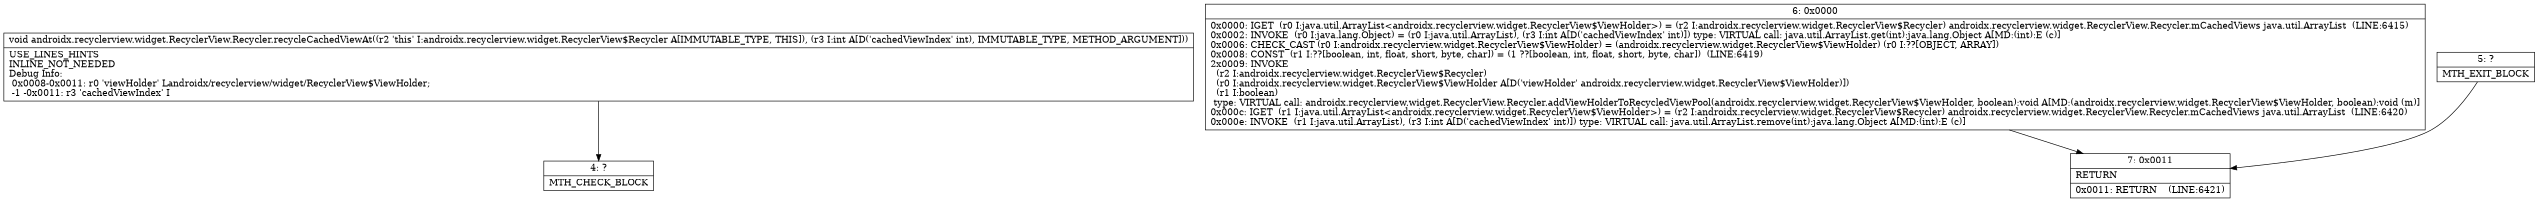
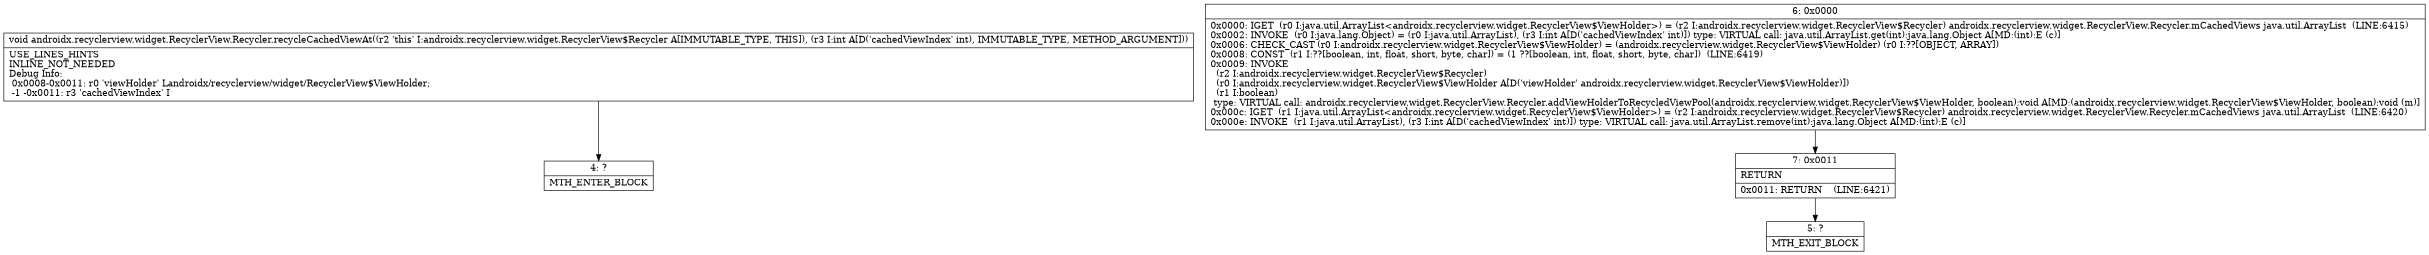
  digraph {
    node [shape=record]
-   n1 [label="{4\:\ ?|MTH_CHECK_BLOCK\l}"]
-   n2 [label="{6\:\ 0x0000|0x0000: IGET  (r0 I:java.util.ArrayList\<androidx.recyclerview.widget.RecyclerView$ViewHolder\>) = (r2 I:androidx.recyclerview.widget.RecyclerView$Recycler) androidx.recyclerview.widget.RecyclerView.Recycler.mCachedViews java.util.ArrayList  (LINE:6415)\l0x0002: INVOKE  (r0 I:java.lang.Object) = (r0 I:java.util.ArrayList), (r3 I:int A[D('cachedViewIndex' int)]) type: VIRTUAL call: java.util.ArrayList.get(int):java.lang.Object A[MD:(int):E (c)]\l0x0006: CHECK_CAST (r0 I:androidx.recyclerview.widget.RecyclerView$ViewHolder) = (androidx.recyclerview.widget.RecyclerView$ViewHolder) (r0 I:??[OBJECT, ARRAY]) \l0x0008: CONST  (r1 I:??[boolean, int, float, short, byte, char]) = (1 ??[boolean, int, float, short, byte, char])  (LINE:6419)\l2x0009: INVOKE  \l  (r2 I:androidx.recyclerview.widget.RecyclerView$Recycler)\l  (r0 I:androidx.recyclerview.widget.RecyclerView$ViewHolder A[D('viewHolder' androidx.recyclerview.widget.RecyclerView$ViewHolder)])\l  (r1 I:boolean)\l type: VIRTUAL call: androidx.recyclerview.widget.RecyclerView.Recycler.addViewHolderToRecycledViewPool(androidx.recyclerview.widget.RecyclerView$ViewHolder, boolean):void A[MD:(androidx.recyclerview.widget.RecyclerView$ViewHolder, boolean):void (m)]\l0x000c: IGET  (r1 I:java.util.ArrayList\<androidx.recyclerview.widget.RecyclerView$ViewHolder\>) = (r2 I:androidx.recyclerview.widget.RecyclerView$Recycler) androidx.recyclerview.widget.RecyclerView.Recycler.mCachedViews java.util.ArrayList  (LINE:6420)\l0x000e: INVOKE  (r1 I:java.util.ArrayList), (r3 I:int A[D('cachedViewIndex' int)]) type: VIRTUAL call: java.util.ArrayList.remove(int):java.lang.Object A[MD:(int):E (c)]\l}"]
+   n1 [label="{4\:\ ?|MTH_ENTER_BLOCK\l}"]
+   n2 [label="{6\:\ 0x0000|0x0000: IGET  (r0 I:java.util.ArrayList\<androidx.recyclerview.widget.RecyclerView$ViewHolder\>) = (r2 I:androidx.recyclerview.widget.RecyclerView$Recycler) androidx.recyclerview.widget.RecyclerView.Recycler.mCachedViews java.util.ArrayList  (LINE:6415)\l0x0002: INVOKE  (r0 I:java.lang.Object) = (r0 I:java.util.ArrayList), (r3 I:int A[D('cachedViewIndex' int)]) type: VIRTUAL call: java.util.ArrayList.get(int):java.lang.Object A[MD:(int):E (c)]\l0x0006: CHECK_CAST (r0 I:androidx.recyclerview.widget.RecyclerView$ViewHolder) = (androidx.recyclerview.widget.RecyclerView$ViewHolder) (r0 I:??[OBJECT, ARRAY]) \l0x0008: CONST  (r1 I:??[boolean, int, float, short, byte, char]) = (1 ??[boolean, int, float, short, byte, char])  (LINE:6419)\l0x0009: INVOKE  \l  (r2 I:androidx.recyclerview.widget.RecyclerView$Recycler)\l  (r0 I:androidx.recyclerview.widget.RecyclerView$ViewHolder A[D('viewHolder' androidx.recyclerview.widget.RecyclerView$ViewHolder)])\l  (r1 I:boolean)\l type: VIRTUAL call: androidx.recyclerview.widget.RecyclerView.Recycler.addViewHolderToRecycledViewPool(androidx.recyclerview.widget.RecyclerView$ViewHolder, boolean):void A[MD:(androidx.recyclerview.widget.RecyclerView$ViewHolder, boolean):void (m)]\l0x000c: IGET  (r1 I:java.util.ArrayList\<androidx.recyclerview.widget.RecyclerView$ViewHolder\>) = (r2 I:androidx.recyclerview.widget.RecyclerView$Recycler) androidx.recyclerview.widget.RecyclerView.Recycler.mCachedViews java.util.ArrayList  (LINE:6420)\l0x000e: INVOKE  (r1 I:java.util.ArrayList), (r3 I:int A[D('cachedViewIndex' int)]) type: VIRTUAL call: java.util.ArrayList.remove(int):java.lang.Object A[MD:(int):E (c)]\l}"]
    n3 [label="{7\:\ 0x0011|RETURN\l|0x0011: RETURN    (LINE:6421)\l}"]
    n4 [label="{5\:\ ?|MTH_EXIT_BLOCK\l}"]
    n5 [label="{void androidx.recyclerview.widget.RecyclerView.Recycler.recycleCachedViewAt((r2 'this' I:androidx.recyclerview.widget.RecyclerView$Recycler A[IMMUTABLE_TYPE, THIS]), (r3 I:int A[D('cachedViewIndex' int), IMMUTABLE_TYPE, METHOD_ARGUMENT]))  | USE_LINES_HINTS\lINLINE_NOT_NEEDED\lDebug Info:\l  0x0008\-0x0011: r0 'viewHolder' Landroidx\/recyclerview\/widget\/RecyclerView$ViewHolder;\l  \-1 \-0x0011: r3 'cachedViewIndex' I\l}"]
    n2 -> n3
-   n4 -> n3
+   n3 -> n4
    n5 -> n1
  }
